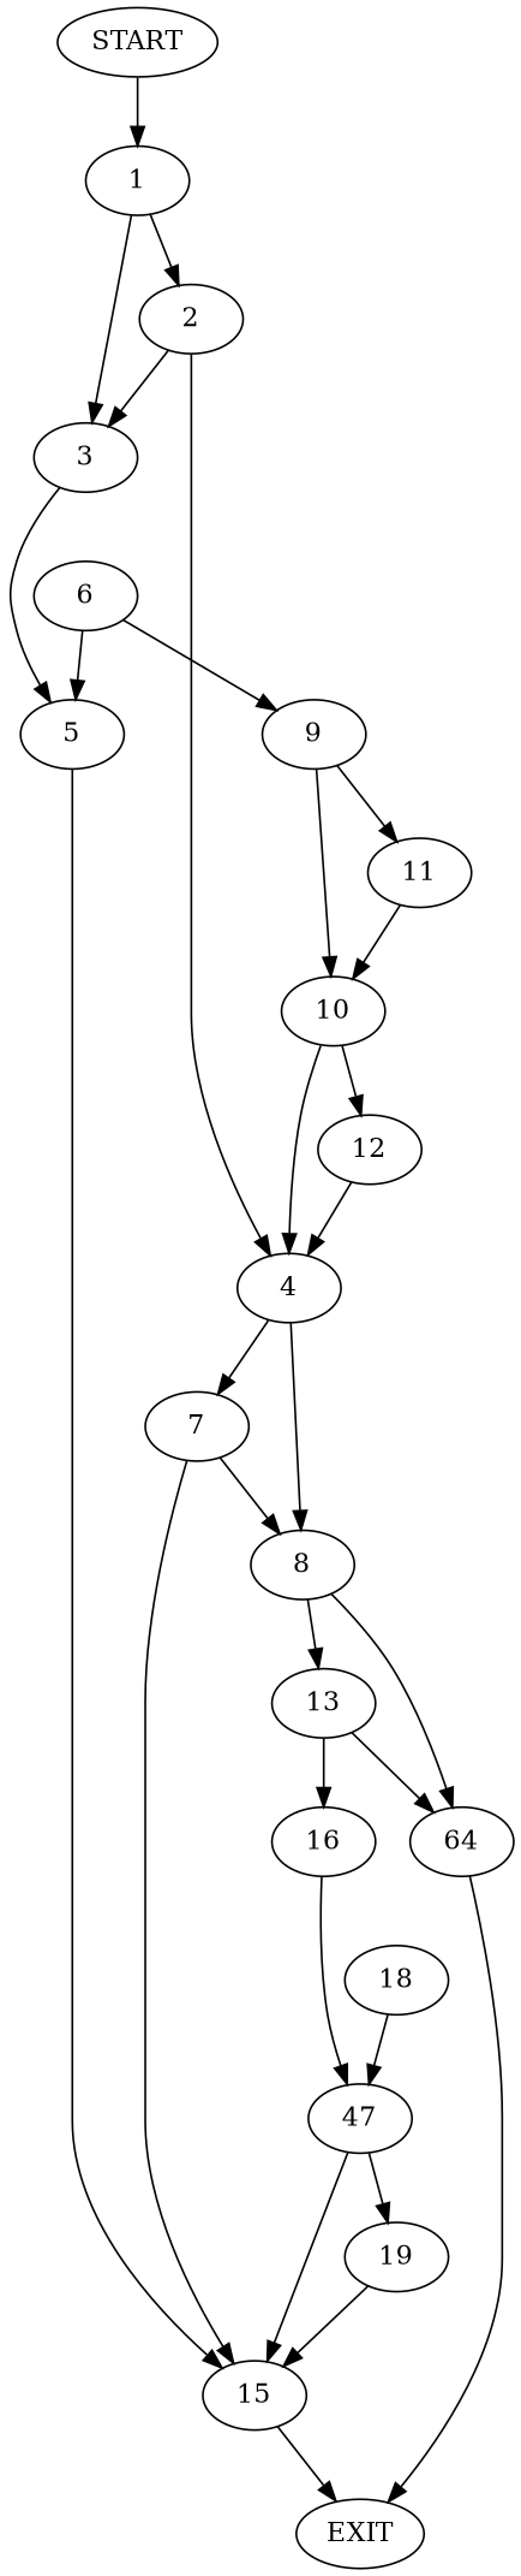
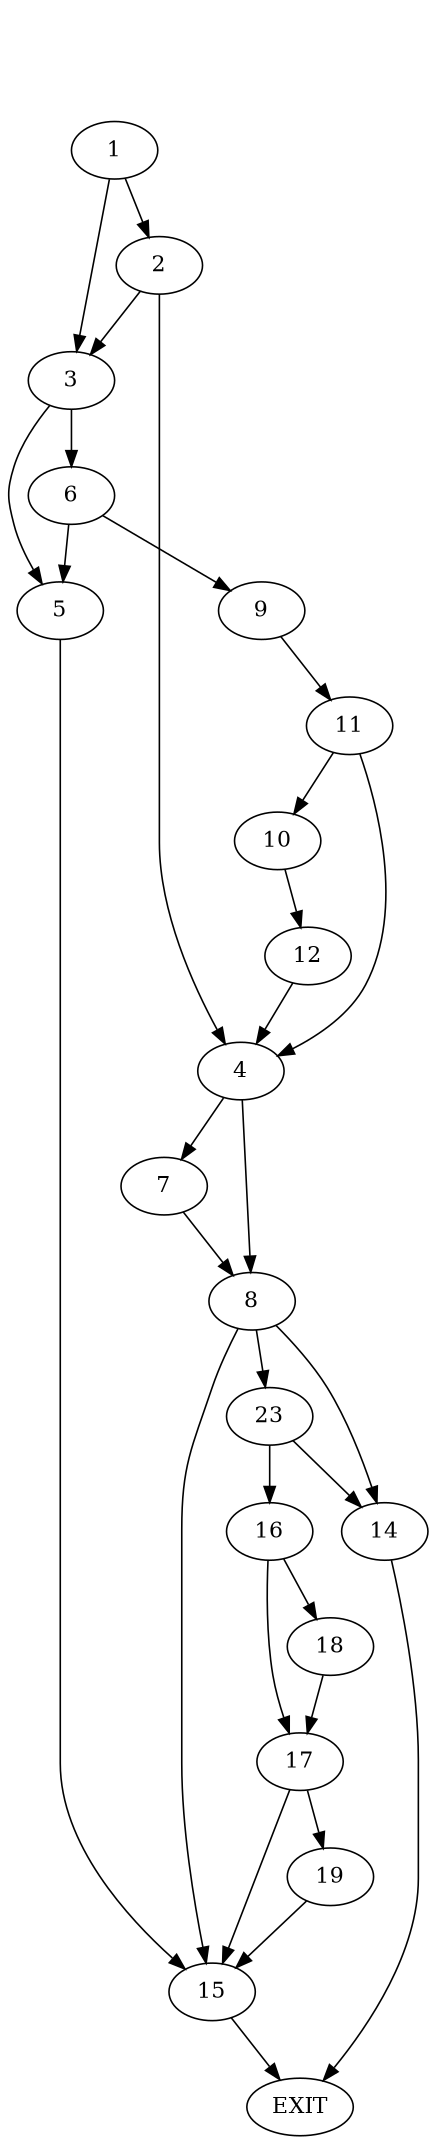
  digraph {
-   n1 [label=START]
    1
    2
    3
    n5 [label=EXIT]
    4
    5
    6
    7
    8
    15
    9
-   13
-   14 [label=64]
+   13 [label=23]
+   14
    10
    11
    16
    12
-   17 [label=47]
+   17
    18
    19
-   n1 -> 1
    1 -> 2
    1 -> 3
    2 -> 3
    2 -> 4
    3 -> 5
+   3 -> 6
    4 -> 7
    4 -> 8
    5 -> 15
    6 -> 5
    6 -> 9
    7 -> 8
-   7 -> 15
+   8 -> 15
    8 -> 13
    8 -> 14
    15 -> n5
-   9 -> 10
    9 -> 11
    13 -> 14
    13 -> 16
    14 -> n5
-   10 -> 4
+   11 -> 4
    10 -> 12
    11 -> 10
    16 -> 17
+   16 -> 18
    12 -> 4
    17 -> 15
    17 -> 19
    18 -> 17
    19 -> 15
  }
